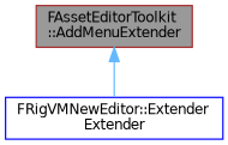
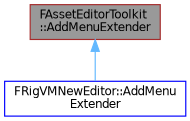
  digraph {
    rankdir=TB
    node [fontname=Helvetica fontsize=10 shape=box style=filled]
    n1 [color=brown fillcolor=grey60 fontcolor=black height=0.2 label="FAssetEditorToolkit\l::AddMenuExtender" width=0.4]
-   n2 [color=blue fillcolor=white height=0.2 label="FRigVMNewEditor::Extender\lExtender" width=0.4]
+   n2 [color=blue fillcolor=white height=0.2 label="FRigVMNewEditor::AddMenu\lExtender" width=0.4]
    n1 -> n2 [color=steelblue1 dir=back fontname=Helvetica fontsize=10 labelfontname=Helvetica labelfontsize=10 style=solid]
  }
